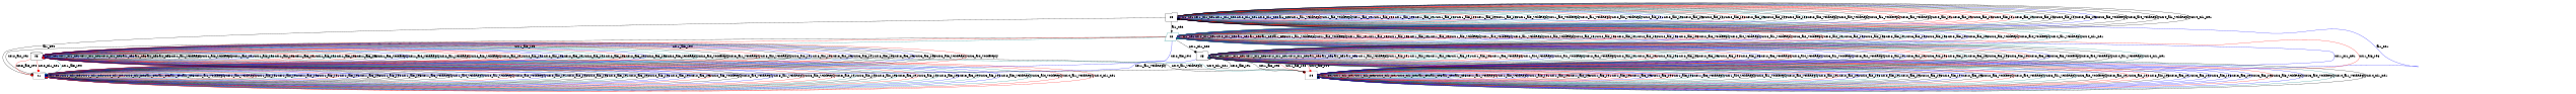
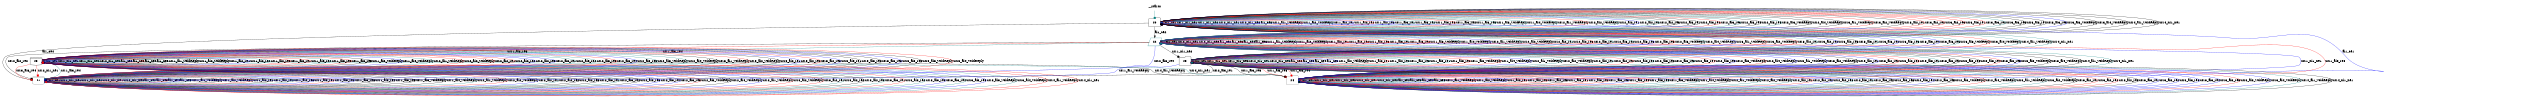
  digraph {
    node [color=black shape=folder]
    edge [arrowhead=dot color=teal]
    n1 [label=s0]
    n2 [color=gray40 label=s1 shape=cylinder]
    n3 [color=teal label=s2 shape=parallelogram]
    n4 [color=gray40 label=s4]
    n5 [label=s3 shape=cylinder]
    n6 [label=s5]
+   __start0 [color=blue shape=none]
    n1 -> n1 [arrowhead=box color=black label=ai1_ce1]
    n1 -> n1 [color=red label=usr1_ni1_ne1]
    n1 -> n1 [arrowhead=box color=black label=usr1_ni1_ne2]
    n1 -> n1 [arrowhead=normal label=usr2_ni1_ne1]
    n1 -> n1 [label=usr2_ni1_ne2]
    n1 -> n1 [color=blue label=ai1_ce5]
    n1 -> n1 [arrowhead=normal label=usr1_ai1_VoidReply]
    n1 -> n1 [arrowhead=normal color=red label=usr1_ai2_VoidReply]
    n1 -> n1 [arrowhead=box label=usr1_ai2_re1]
    n1 -> n1 [arrowhead=box color=blue label=usr1_ai2_re2]
    n1 -> n1 [color=red label=usr1_ai2_re3]
    n1 -> n1 [arrowhead=box color=blue label=usr1_ai3_re1]
    n1 -> n1 [arrowhead=normal label=usr1_ai3_re2]
    n1 -> n1 [arrowhead=box label=usr1_ai3_re3]
    n1 -> n1 [color=red label=usr1_ai3_re4]
    n1 -> n1 [color=black label=usr1_ai3_re5]
    n1 -> n1 [arrowhead=box label=usr1_ai3_VoidReply]
    n1 -> n1 [arrowhead=box label=usr1_ai4_VoidReply]
    n1 -> n1 [arrowhead=box label=usr2_ai1_VoidReply]
    n1 -> n1 [arrowhead=box color=red label=usr2_ai2_VoidReply]
    n1 -> n1 [label=usr2_ai2_re1]
    n1 -> n1 [arrowhead=normal color=blue label=usr2_ai2_re2]
    n1 -> n1 [label=usr2_ai2_re3]
    n1 -> n1 [arrowhead=normal color=black label=usr2_ai3_re1]
    n1 -> n1 [color=black label=usr2_ai3_re2]
    n1 -> n1 [arrowhead=normal color=red label=usr2_ai3_re3]
    n1 -> n1 [arrowhead=normal label=usr2_ai3_re4]
    n1 -> n1 [arrowhead=normal color=black label=usr2_ai3_re5]
    n1 -> n1 [arrowhead=box label=usr2_ai3_VoidReply]
    n1 -> n1 [arrowhead=box color=black label=usr2_ai4_VoidReply]
    n1 -> n1 [arrowhead=normal color=black label=usr3_ai1_VoidReply]
    n1 -> n1 [color=red label=usr3_ai2_VoidReply]
    n1 -> n1 [color=black label=usr3_ai2_re1]
    n1 -> n1 [color=red label=usr3_ai2_re2]
    n1 -> n1 [arrowhead=normal color=red label=usr3_ai2_re3]
    n1 -> n1 [arrowhead=box color=red label=usr3_ai3_re1]
    n1 -> n1 [arrowhead=normal color=red label=usr3_ai3_re2]
    n1 -> n1 [label=usr3_ai3_re3]
    n1 -> n1 [color=black label=usr3_ai3_re4]
    n1 -> n1 [color=black label=usr3_ai3_re5]
    n1 -> n1 [arrowhead=box color=blue label=usr3_ai3_VoidReply]
    n1 -> n1 [arrowhead=box color=black label=usr3_ai4_VoidReply]
    n1 -> n1 [arrowhead=box color=black label=usr4_ai1_VoidReply]
    n1 -> n1 [color=black label=usr4_ni1_ne1]
    n1 -> n2 [arrowhead=box color=black label=ai1_ce4]
    n1 -> n3 [arrowhead=normal color=black label=ai1_ce2]
    n1 -> n4 [color=blue label=ai1_ce1]
    n2 -> n2 [arrowhead=normal color=red label=ai1_ce1]
    n2 -> n2 [arrowhead=normal color=red label=usr1_ni1_ne1]
    n2 -> n2 [arrowhead=box color=black label=usr1_ni1_ne2]
    n2 -> n2 [label=usr2_ni1_ne1]
    n2 -> n2 [arrowhead=normal color=red label=usr2_ni1_ne2]
    n2 -> n2 [arrowhead=box color=black label=ai1_ce2]
    n2 -> n2 [arrowhead=normal label=ai1_ce3]
    n2 -> n2 [arrowhead=normal color=red label=ai1_ce4]
    n2 -> n2 [color=blue label=ai1_ce5]
    n2 -> n2 [arrowhead=normal label=usr1_ai1_VoidReply]
    n2 -> n2 [color=black label=usr1_ai2_VoidReply]
    n2 -> n2 [color=red label=usr1_ai2_re1]
    n2 -> n2 [arrowhead=box color=black label=usr1_ai2_re2]
    n2 -> n2 [arrowhead=normal label=usr1_ai2_re3]
    n2 -> n2 [color=blue label=usr1_ai3_re1]
    n2 -> n2 [arrowhead=normal color=red label=usr1_ai3_re2]
    n2 -> n2 [color=blue label=usr1_ai3_re3]
    n2 -> n2 [arrowhead=normal color=black label=usr1_ai3_re4]
    n2 -> n2 [color=black label=usr1_ai3_re5]
    n2 -> n2 [arrowhead=box color=black label=usr1_ai3_VoidReply]
    n2 -> n2 [color=black label=usr1_ai4_VoidReply]
    n2 -> n2 [label=usr2_ai1_VoidReply]
    n2 -> n2 [color=red label=usr2_ai2_VoidReply]
    n2 -> n2 [arrowhead=box color=blue label=usr2_ai2_re1]
    n2 -> n2 [arrowhead=box label=usr2_ai2_re2]
    n2 -> n2 [arrowhead=normal color=black label=usr2_ai2_re3]
    n2 -> n2 [arrowhead=box color=black label=usr2_ai3_re1]
    n2 -> n2 [arrowhead=normal label=usr2_ai3_re2]
    n2 -> n2 [arrowhead=normal color=black label=usr2_ai3_re3]
    n2 -> n2 [color=blue label=usr2_ai3_re4]
    n2 -> n2 [color=blue label=usr2_ai3_re5]
    n2 -> n2 [arrowhead=box color=red label=usr2_ai3_VoidReply]
    n2 -> n2 [color=black label=usr2_ai4_VoidReply]
    n2 -> n2 [arrowhead=box color=blue label=usr3_ai1_VoidReply]
    n2 -> n2 [color=red label=usr3_ai2_VoidReply]
    n2 -> n2 [arrowhead=box color=red label=usr3_ai2_re1]
    n2 -> n2 [arrowhead=normal label=usr3_ai2_re2]
    n2 -> n2 [color=black label=usr3_ai2_re3]
    n2 -> n2 [arrowhead=normal label=usr3_ai3_re1]
    n2 -> n2 [arrowhead=box color=red label=usr3_ai3_re2]
    n2 -> n2 [arrowhead=normal label=usr3_ai3_re3]
    n2 -> n2 [arrowhead=normal color=blue label=usr3_ai3_re4]
    n2 -> n2 [arrowhead=box label=usr3_ai3_re5]
    n2 -> n2 [color=blue label=usr3_ai3_VoidReply]
    n2 -> n2 [arrowhead=box label=usr3_ai4_VoidReply]
    n2 -> n2 [arrowhead=normal color=red label=usr4_ai1_VoidReply]
    n2 -> n2 [arrowhead=normal color=red label=usr4_ni1_ne1]
    n3 -> n2 [arrowhead=box color=black label=usr2_ai2_re2]
    n3 -> n2 [arrowhead=normal color=blue label=usr2_ai3_re4]
    n3 -> n3 [arrowhead=box label=ai1_ce1]
    n3 -> n3 [color=black label=usr2_ni1_ne1]
    n3 -> n3 [arrowhead=normal color=black label=usr2_ni1_ne2]
    n3 -> n3 [arrowhead=box color=black label=ai1_ce2]
    n3 -> n3 [arrowhead=normal color=blue label=ai1_ce3]
    n3 -> n3 [arrowhead=normal color=red label=ai1_ce4]
    n3 -> n3 [arrowhead=normal label=ai1_ce5]
    n3 -> n3 [arrowhead=normal color=black label=usr1_ai1_VoidReply]
    n3 -> n3 [arrowhead=normal label=usr1_ai2_VoidReply]
    n3 -> n3 [color=black label=usr1_ai2_re1]
    n3 -> n3 [arrowhead=box color=red label=usr1_ai2_re2]
    n3 -> n3 [color=red label=usr1_ai2_re3]
    n3 -> n3 [color=red label=usr1_ai3_re1]
    n3 -> n3 [arrowhead=box label=usr1_ai3_re2]
    n3 -> n3 [arrowhead=box color=red label=usr1_ai3_VoidReply]
    n3 -> n3 [arrowhead=normal label=usr1_ai4_VoidReply]
    n3 -> n3 [arrowhead=box color=blue label=usr2_ai1_VoidReply]
    n3 -> n3 [arrowhead=normal label=usr2_ai2_VoidReply]
    n3 -> n3 [arrowhead=box color=black label=usr2_ai2_re1]
    n3 -> n3 [label=usr2_ai2_re3]
    n3 -> n3 [color=red label=usr2_ai3_re1]
    n3 -> n3 [label=usr2_ai3_re2]
    n3 -> n3 [arrowhead=box label=usr2_ai3_re3]
    n3 -> n3 [arrowhead=box color=blue label=usr2_ai3_re5]
    n3 -> n3 [arrowhead=box color=red label=usr2_ai3_VoidReply]
    n3 -> n3 [arrowhead=box label=usr2_ai4_VoidReply]
    n3 -> n3 [color=blue label=usr3_ai1_VoidReply]
    n3 -> n3 [color=red label=usr3_ai2_VoidReply]
    n3 -> n3 [arrowhead=normal color=red label=usr3_ai2_re1]
    n3 -> n3 [arrowhead=box label=usr3_ai2_re2]
    n3 -> n3 [color=blue label=usr3_ai2_re3]
    n3 -> n3 [color=black label=usr3_ai3_re1]
    n3 -> n3 [arrowhead=box label=usr3_ai3_re2]
    n3 -> n3 [arrowhead=box color=blue label=usr3_ai3_re3]
    n3 -> n3 [arrowhead=normal label=usr3_ai3_re4]
    n3 -> n3 [arrowhead=normal color=blue label=usr3_ai3_re5]
    n3 -> n3 [label=usr3_ai3_VoidReply]
    n3 -> n3 [color=red label=usr3_ai4_VoidReply]
    n3 -> n3 [arrowhead=normal label=usr4_ai1_VoidReply]
    n3 -> n3 [label=usr4_ni1_ne1]
    n3 -> n4 [color=blue label=usr1_ni1_ne1]
    n3 -> n4 [arrowhead=normal color=red label=usr1_ai3_re3]
    n3 -> n5 [label=usr1_ai3_re4]
    n3 -> n5 [color=red label=usr1_ai3_re5]
    n3 -> n6 [arrowhead=box color=black label=usr1_ni1_ne2]
    n4 -> n4 [arrowhead=box color=red label=ai1_ce1]
    n4 -> n4 [label=usr1_ni1_ne1]
    n4 -> n4 [color=red label=usr1_ni1_ne2]
    n4 -> n4 [arrowhead=box color=black label=usr2_ni1_ne1]
    n4 -> n4 [arrowhead=normal color=red label=usr2_ni1_ne2]
    n4 -> n4 [label=ai1_ce2]
    n4 -> n4 [arrowhead=normal label=ai1_ce3]
    n4 -> n4 [arrowhead=box label=ai1_ce4]
    n4 -> n4 [arrowhead=normal color=blue label=ai1_ce5]
    n4 -> n4 [arrowhead=normal label=usr1_ai1_VoidReply]
    n4 -> n4 [arrowhead=normal color=red label=usr1_ai2_VoidReply]
    n4 -> n4 [color=blue label=usr1_ai2_re1]
    n4 -> n4 [arrowhead=normal color=red label=usr1_ai2_re2]
    n4 -> n4 [arrowhead=box color=red label=usr1_ai2_re3]
    n4 -> n4 [arrowhead=normal color=black label=usr1_ai3_re1]
    n4 -> n4 [color=red label=usr1_ai3_re2]
    n4 -> n4 [arrowhead=normal color=red label=usr1_ai3_re3]
    n4 -> n4 [color=blue label=usr1_ai3_re4]
    n4 -> n4 [color=red label=usr1_ai3_re5]
    n4 -> n4 [label=usr1_ai3_VoidReply]
    n4 -> n4 [arrowhead=box label=usr1_ai4_VoidReply]
    n4 -> n4 [arrowhead=normal color=black label=usr2_ai1_VoidReply]
    n4 -> n4 [label=usr2_ai2_VoidReply]
    n4 -> n4 [label=usr2_ai2_re1]
    n4 -> n4 [arrowhead=normal color=red label=usr2_ai2_re2]
    n4 -> n4 [color=blue label=usr2_ai2_re3]
    n4 -> n4 [arrowhead=normal label=usr2_ai3_re1]
    n4 -> n4 [arrowhead=normal label=usr2_ai3_re2]
    n4 -> n4 [arrowhead=normal color=black label=usr2_ai3_re3]
    n4 -> n4 [color=black label=usr2_ai3_re4]
    n4 -> n4 [arrowhead=box color=blue label=usr2_ai3_re5]
    n4 -> n4 [arrowhead=normal color=black label=usr2_ai3_VoidReply]
    n4 -> n4 [color=red label=usr2_ai4_VoidReply]
    n4 -> n4 [arrowhead=normal label=usr3_ai1_VoidReply]
    n4 -> n4 [label=usr3_ai2_VoidReply]
    n4 -> n4 [arrowhead=normal color=black label=usr3_ai2_re1]
    n4 -> n4 [color=red label=usr3_ai2_re2]
    n4 -> n4 [color=red label=usr3_ai2_re3]
    n4 -> n4 [arrowhead=normal color=black label=usr3_ai3_re1]
    n4 -> n4 [arrowhead=box color=blue label=usr3_ai3_re2]
    n4 -> n4 [arrowhead=normal color=blue label=usr3_ai3_re3]
    n4 -> n4 [arrowhead=normal color=blue label=usr3_ai3_re4]
    n4 -> n4 [arrowhead=box color=blue label=usr3_ai3_re5]
    n4 -> n4 [arrowhead=normal color=red label=usr3_ai3_VoidReply]
    n4 -> n4 [arrowhead=box color=blue label=usr3_ai4_VoidReply]
    n4 -> n4 [arrowhead=box label=usr4_ai1_VoidReply]
    n4 -> n4 [color=black label=usr4_ni1_ne1]
    n5 -> n2 [arrowhead=box color=red label=usr2_ni1_ne1]
    n5 -> n2 [arrowhead=box label=usr1_ai3_re4]
    n5 -> n2 [color=red label=usr3_ai3_re4]
    n5 -> n4 [color=black label=usr4_ai1_VoidReply]
    n5 -> n4 [label=usr4_ni1_ne1]
    n5 -> n5 [color=black label=ai1_ce1]
    n5 -> n5 [arrowhead=normal color=blue label=usr1_ni1_ne1]
    n5 -> n5 [arrowhead=box color=blue label=usr1_ni1_ne2]
    n5 -> n5 [arrowhead=box label=usr2_ni1_ne2]
    n5 -> n5 [label=ai1_ce2]
    n5 -> n5 [arrowhead=normal color=blue label=ai1_ce3]
    n5 -> n5 [color=red label=ai1_ce4]
    n5 -> n5 [arrowhead=normal color=black label=ai1_ce5]
    n5 -> n5 [arrowhead=normal color=black label=usr1_ai1_VoidReply]
    n5 -> n5 [arrowhead=box color=black label=usr1_ai2_VoidReply]
    n5 -> n5 [color=black label=usr1_ai2_re1]
    n5 -> n5 [arrowhead=normal color=blue label=usr1_ai2_re2]
    n5 -> n5 [arrowhead=normal label=usr1_ai2_re3]
    n5 -> n5 [arrowhead=box color=red label=usr1_ai3_re1]
    n5 -> n5 [arrowhead=box color=red label=usr1_ai3_re2]
    n5 -> n5 [label=usr1_ai3_re3]
    n5 -> n5 [arrowhead=box color=red label=usr1_ai3_re5]
    n5 -> n5 [color=black label=usr1_ai3_VoidReply]
    n5 -> n5 [arrowhead=box color=blue label=usr1_ai4_VoidReply]
    n5 -> n5 [arrowhead=normal label=usr2_ai1_VoidReply]
    n5 -> n5 [arrowhead=box color=red label=usr2_ai2_VoidReply]
    n5 -> n5 [arrowhead=normal color=red label=usr2_ai2_re1]
    n5 -> n5 [color=red label=usr2_ai2_re2]
    n5 -> n5 [arrowhead=normal color=blue label=usr2_ai2_re3]
    n5 -> n5 [arrowhead=normal color=blue label=usr2_ai3_re1]
    n5 -> n5 [arrowhead=normal label=usr2_ai3_re2]
    n5 -> n5 [arrowhead=box label=usr2_ai3_re3]
    n5 -> n5 [arrowhead=normal color=red label=usr2_ai3_re4]
    n5 -> n5 [arrowhead=normal color=blue label=usr2_ai3_re5]
    n5 -> n5 [label=usr2_ai3_VoidReply]
    n5 -> n5 [label=usr2_ai4_VoidReply]
    n5 -> n5 [color=black label=usr3_ai1_VoidReply]
    n5 -> n5 [color=red label=usr3_ai2_VoidReply]
    n5 -> n5 [color=black label=usr3_ai2_re1]
    n5 -> n5 [color=blue label=usr3_ai2_re2]
    n5 -> n5 [color=red label=usr3_ai2_re3]
    n5 -> n5 [arrowhead=normal color=blue label=usr3_ai3_re1]
    n5 -> n5 [arrowhead=normal color=black label=usr3_ai3_re2]
    n5 -> n5 [color=black label=usr3_ai3_re3]
    n5 -> n5 [arrowhead=normal color=blue label=usr3_ai3_re5]
    n5 -> n5 [arrowhead=normal color=black label=usr3_ai3_VoidReply]
    n5 -> n5 [arrowhead=box color=red label=usr3_ai4_VoidReply]
    n6 -> n2 [arrowhead=box color=blue label=usr1_ai1_VoidReply]
    n6 -> n2 [arrowhead=normal color=black label=usr2_ai3_re1]
    n6 -> n4 [arrowhead=box color=red label=usr1_ai3_re3]
    n6 -> n4 [color=red label=usr1_ai3_re4]
    n6 -> n4 [arrowhead=normal color=black label=usr1_ai3_re5]
    n6 -> n6 [color=black label=ai1_ce1]
    n6 -> n6 [label=usr1_ni1_ne1]
    n6 -> n6 [color=red label=usr1_ni1_ne2]
    n6 -> n6 [color=black label=usr2_ni1_ne1]
    n6 -> n6 [arrowhead=box label=usr2_ni1_ne2]
    n6 -> n6 [arrowhead=normal label=ai1_ce2]
    n6 -> n6 [color=red label=ai1_ce3]
    n6 -> n6 [color=blue label=ai1_ce4]
    n6 -> n6 [arrowhead=normal color=black label=ai1_ce5]
    n6 -> n6 [arrowhead=box color=blue label=usr1_ai2_VoidReply]
    n6 -> n6 [arrowhead=normal color=black label=usr1_ai2_re1]
    n6 -> n6 [color=red label=usr1_ai2_re2]
    n6 -> n6 [label=usr1_ai2_re3]
    n6 -> n6 [label=usr1_ai3_re1]
    n6 -> n6 [arrowhead=box label=usr1_ai3_re2]
    n6 -> n6 [arrowhead=normal color=red label=usr1_ai3_VoidReply]
    n6 -> n6 [color=red label=usr1_ai4_VoidReply]
    n6 -> n6 [color=blue label=usr2_ai1_VoidReply]
    n6 -> n6 [arrowhead=box label=usr2_ai2_VoidReply]
    n6 -> n6 [arrowhead=normal color=black label=usr2_ai2_re1]
    n6 -> n6 [arrowhead=normal label=usr2_ai2_re2]
    n6 -> n6 [arrowhead=normal color=red label=usr2_ai2_re3]
    n6 -> n6 [arrowhead=normal label=usr2_ai3_re2]
    n6 -> n6 [arrowhead=box color=black label=usr2_ai3_re3]
    n6 -> n6 [label=usr2_ai3_re4]
    n6 -> n6 [arrowhead=normal color=red label=usr2_ai3_re5]
    n6 -> n6 [arrowhead=box color=blue label=usr2_ai3_VoidReply]
    n6 -> n6 [arrowhead=normal color=red label=usr2_ai4_VoidReply]
    n6 -> n6 [arrowhead=box color=blue label=usr3_ai1_VoidReply]
    n6 -> n6 [color=blue label=usr3_ai2_VoidReply]
    n6 -> n6 [arrowhead=normal color=black label=usr3_ai2_re1]
    n6 -> n6 [arrowhead=normal color=blue label=usr3_ai2_re2]
    n6 -> n6 [arrowhead=box color=red label=usr3_ai2_re3]
    n6 -> n6 [color=red label=usr3_ai3_re1]
    n6 -> n6 [label=usr3_ai3_re2]
    n6 -> n6 [arrowhead=box color=black label=usr3_ai3_re3]
    n6 -> n6 [arrowhead=normal color=black label=usr3_ai3_re4]
    n6 -> n6 [arrowhead=box color=red label=usr3_ai3_re5]
    n6 -> n6 [color=blue label=usr3_ai3_VoidReply]
    n6 -> n6 [color=black label=usr3_ai4_VoidReply]
    n6 -> n6 [arrowhead=normal color=black label=usr4_ai1_VoidReply]
    n6 -> n6 [label=usr4_ni1_ne1]
+   __start0 -> n1 [arrowhead=box]
  }
